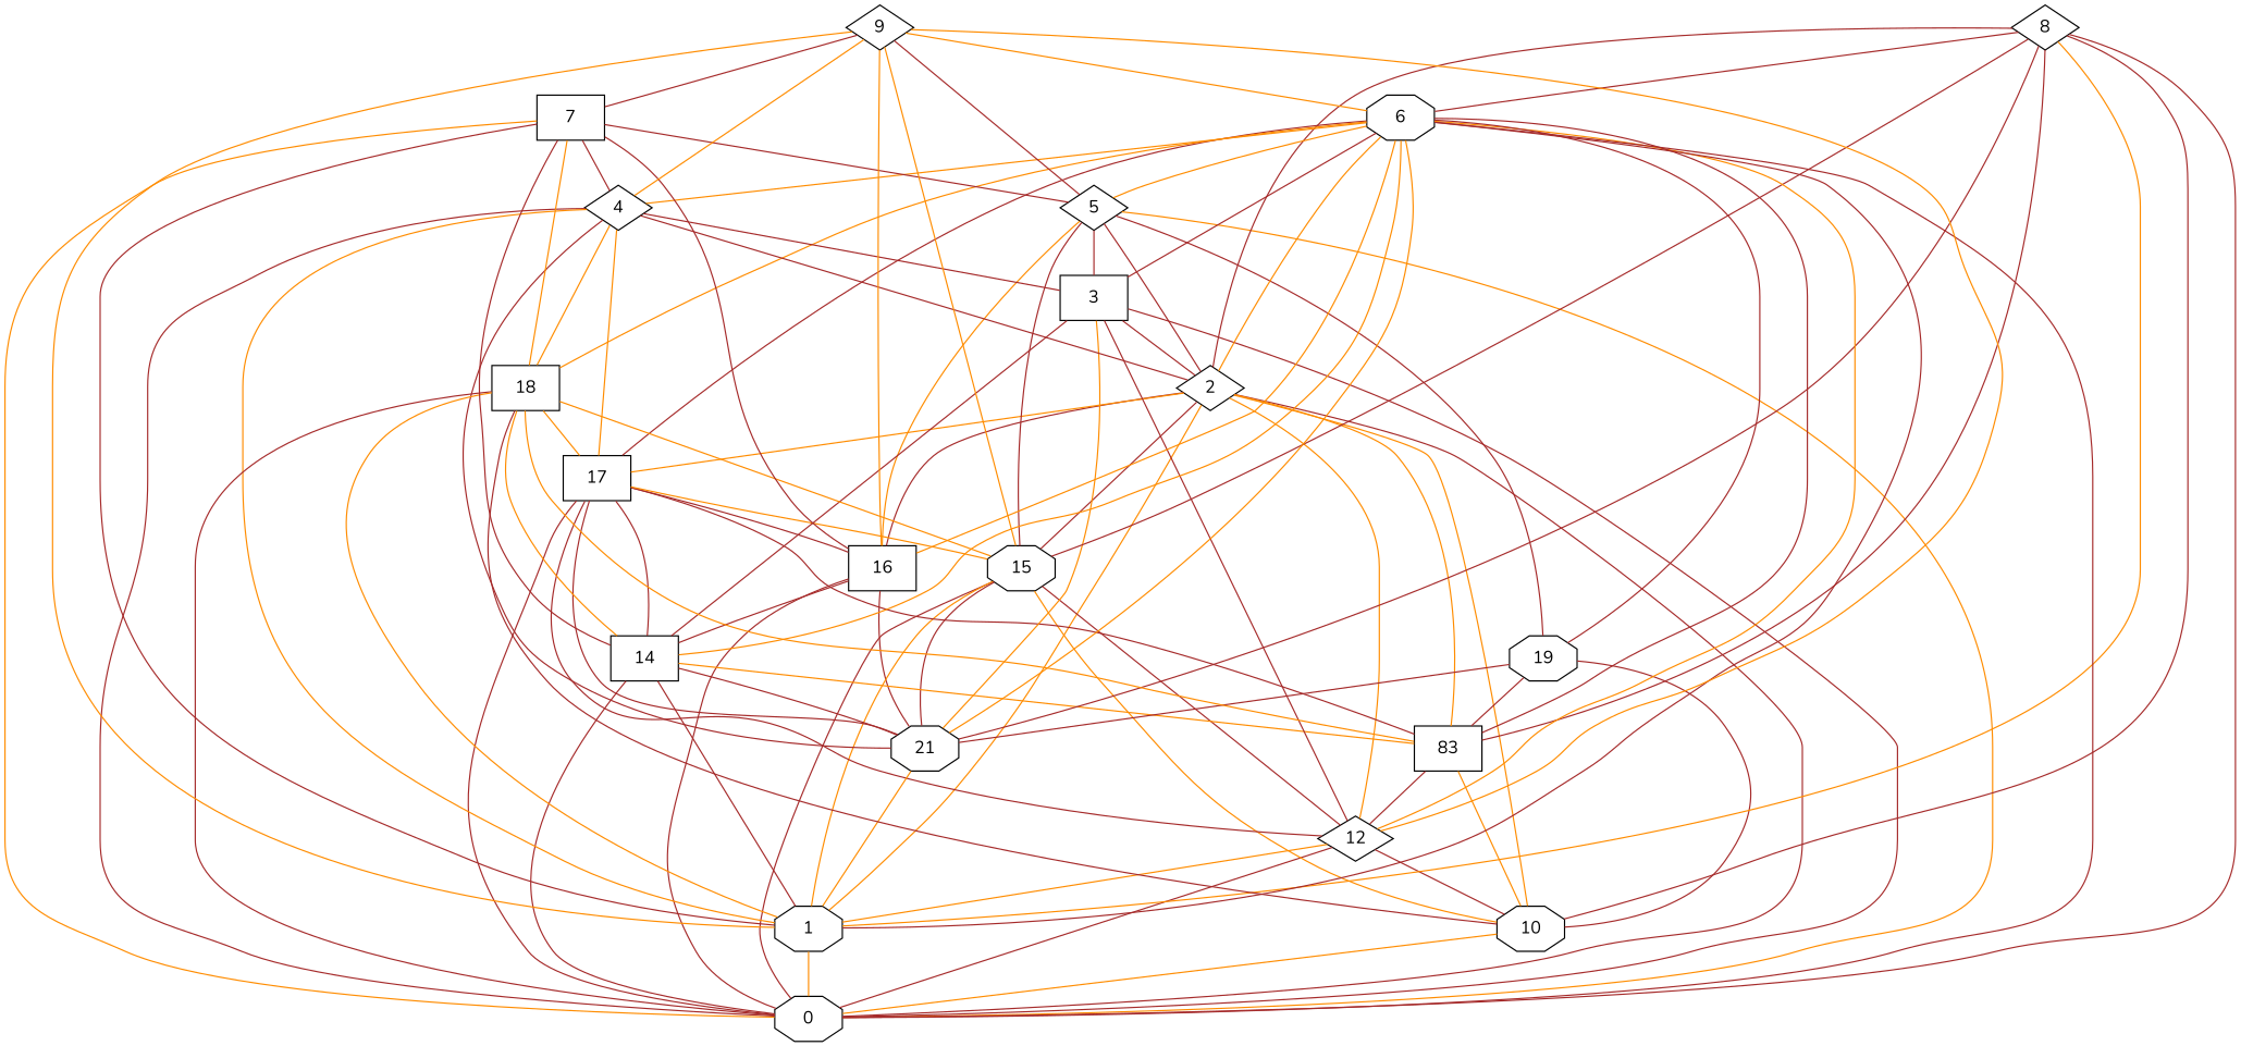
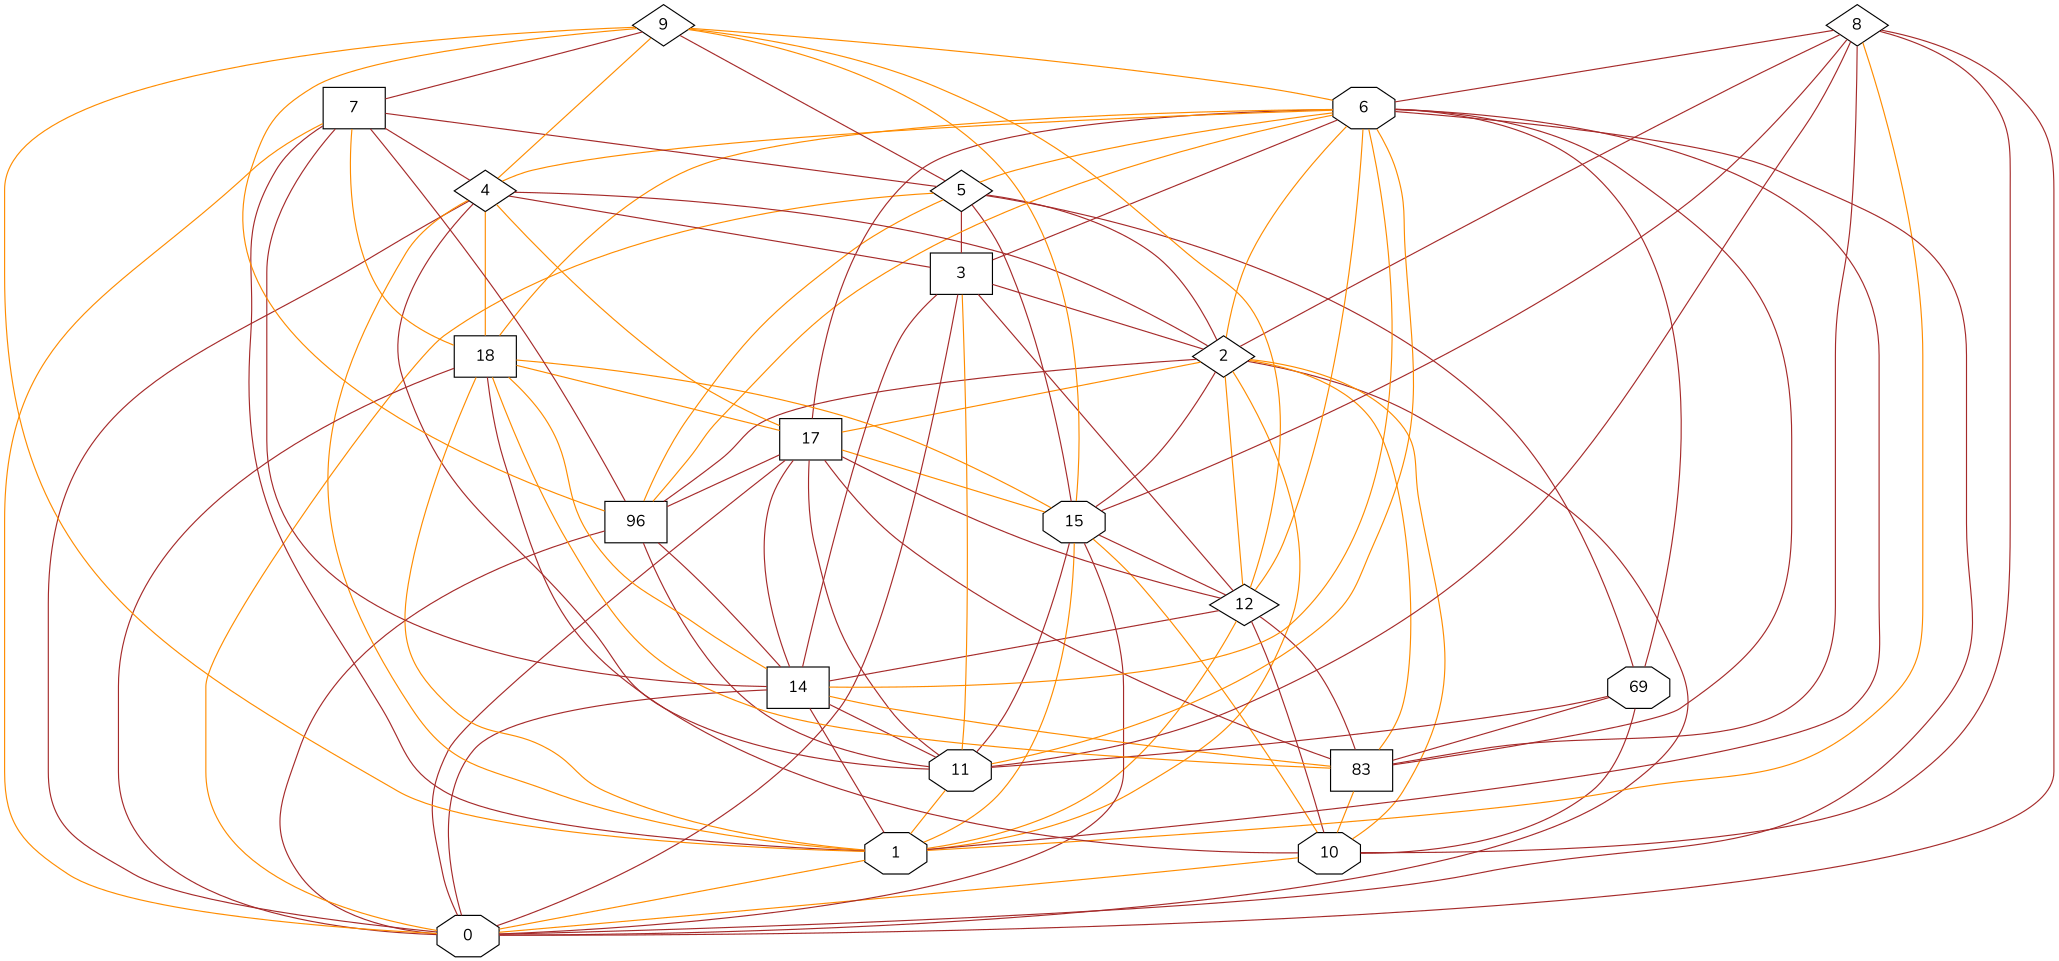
  digraph {
    fontname=Nunito
    node [fontname=Nunito shape=octagon]
    edge [color=brown dir=none fontname=Nunito]
    2 [shape=diamond]
    12 [shape=diamond]
    0
    n4 [label=83 shape=box]
    10
-   16 [shape=box]
+   16 [shape=box label=96]
    15
    1
    17 [shape=box]
-   11 [label=21]
+   11
    14 [shape=box]
    5 [shape=diamond]
    3 [shape=box]
-   19
+   19 [label=69]
    8 [shape=diamond]
    6
    4 [shape=diamond]
    18 [shape=box]
    7 [shape=box]
    9 [shape=diamond]
    subgraph sub_1 {
      2
      12
      0
      n4
      10
      16
      15
      1
      17
      11
      14
      5
      3
      19
      8
      6
      4
      18
      7
      9
    }
    2 -> 12 [color=darkorange]
    2 -> 0
    2 -> n4 [color=darkorange]
    2 -> 10 [color=darkorange]
    2 -> 16
    2 -> 15
    2 -> 1 [color=darkorange]
    2 -> 17 [color=darkorange]
-   12 -> 0
+   12 -> 14
    12 -> 10
    12 -> 1 [color=darkorange]
    n4 -> 12
    n4 -> 10 [color=darkorange]
    10 -> 0 [color=darkorange]
    16 -> 0
    16 -> 11
    16 -> 14
    15 -> 12
    15 -> 0
    15 -> 10 [color=darkorange]
    15 -> 1 [color=darkorange]
    15 -> 11
    1 -> 0 [color=darkorange]
    17 -> 12
    17 -> 0
    17 -> n4
    17 -> 16
    17 -> 15 [color=darkorange]
    17 -> 11
    17 -> 14
    11 -> 1 [color=darkorange]
    14 -> 0
    14 -> n4 [color=darkorange]
    14 -> 1
    14 -> 11
    5 -> 2
    5 -> 0 [color=darkorange]
    5 -> 16 [color=darkorange]
    5 -> 15
    5 -> 3
    5 -> 19
    3 -> 2
    3 -> 12
    3 -> 0
    3 -> 11 [color=darkorange]
    3 -> 14
    19 -> n4
    19 -> 10
    19 -> 11
    8 -> 2
    8 -> 0
    8 -> n4
    8 -> 10
    8 -> 15
    8 -> 1 [color=darkorange]
    8 -> 11
    8 -> 6
    6 -> 2 [color=darkorange]
    6 -> 12 [color=darkorange]
    6 -> 0
    6 -> n4
    6 -> 16 [color=darkorange]
    6 -> 1
    6 -> 17
    6 -> 11 [color=darkorange]
    6 -> 14 [color=darkorange]
    6 -> 5 [color=darkorange]
    6 -> 3
    6 -> 19
    6 -> 4 [color=darkorange]
    6 -> 18 [color=darkorange]
    4 -> 2
    4 -> 0
    4 -> 1 [color=darkorange]
    4 -> 17 [color=darkorange]
    4 -> 11
    4 -> 3
    4 -> 18 [color=darkorange]
    18 -> 0
    18 -> n4 [color=darkorange]
    18 -> 10
    18 -> 15 [color=darkorange]
    18 -> 1 [color=darkorange]
    18 -> 17 [color=darkorange]
    18 -> 14 [color=darkorange]
    7 -> 0 [color=darkorange]
    7 -> 16
    7 -> 1
    7 -> 14
    7 -> 5
    7 -> 4
    7 -> 18 [color=darkorange]
    9 -> 12 [color=darkorange]
    9 -> 16 [color=darkorange]
    9 -> 15 [color=darkorange]
    9 -> 1 [color=darkorange]
    9 -> 5
    9 -> 6 [color=darkorange]
    9 -> 4 [color=darkorange]
    9 -> 7
  }
